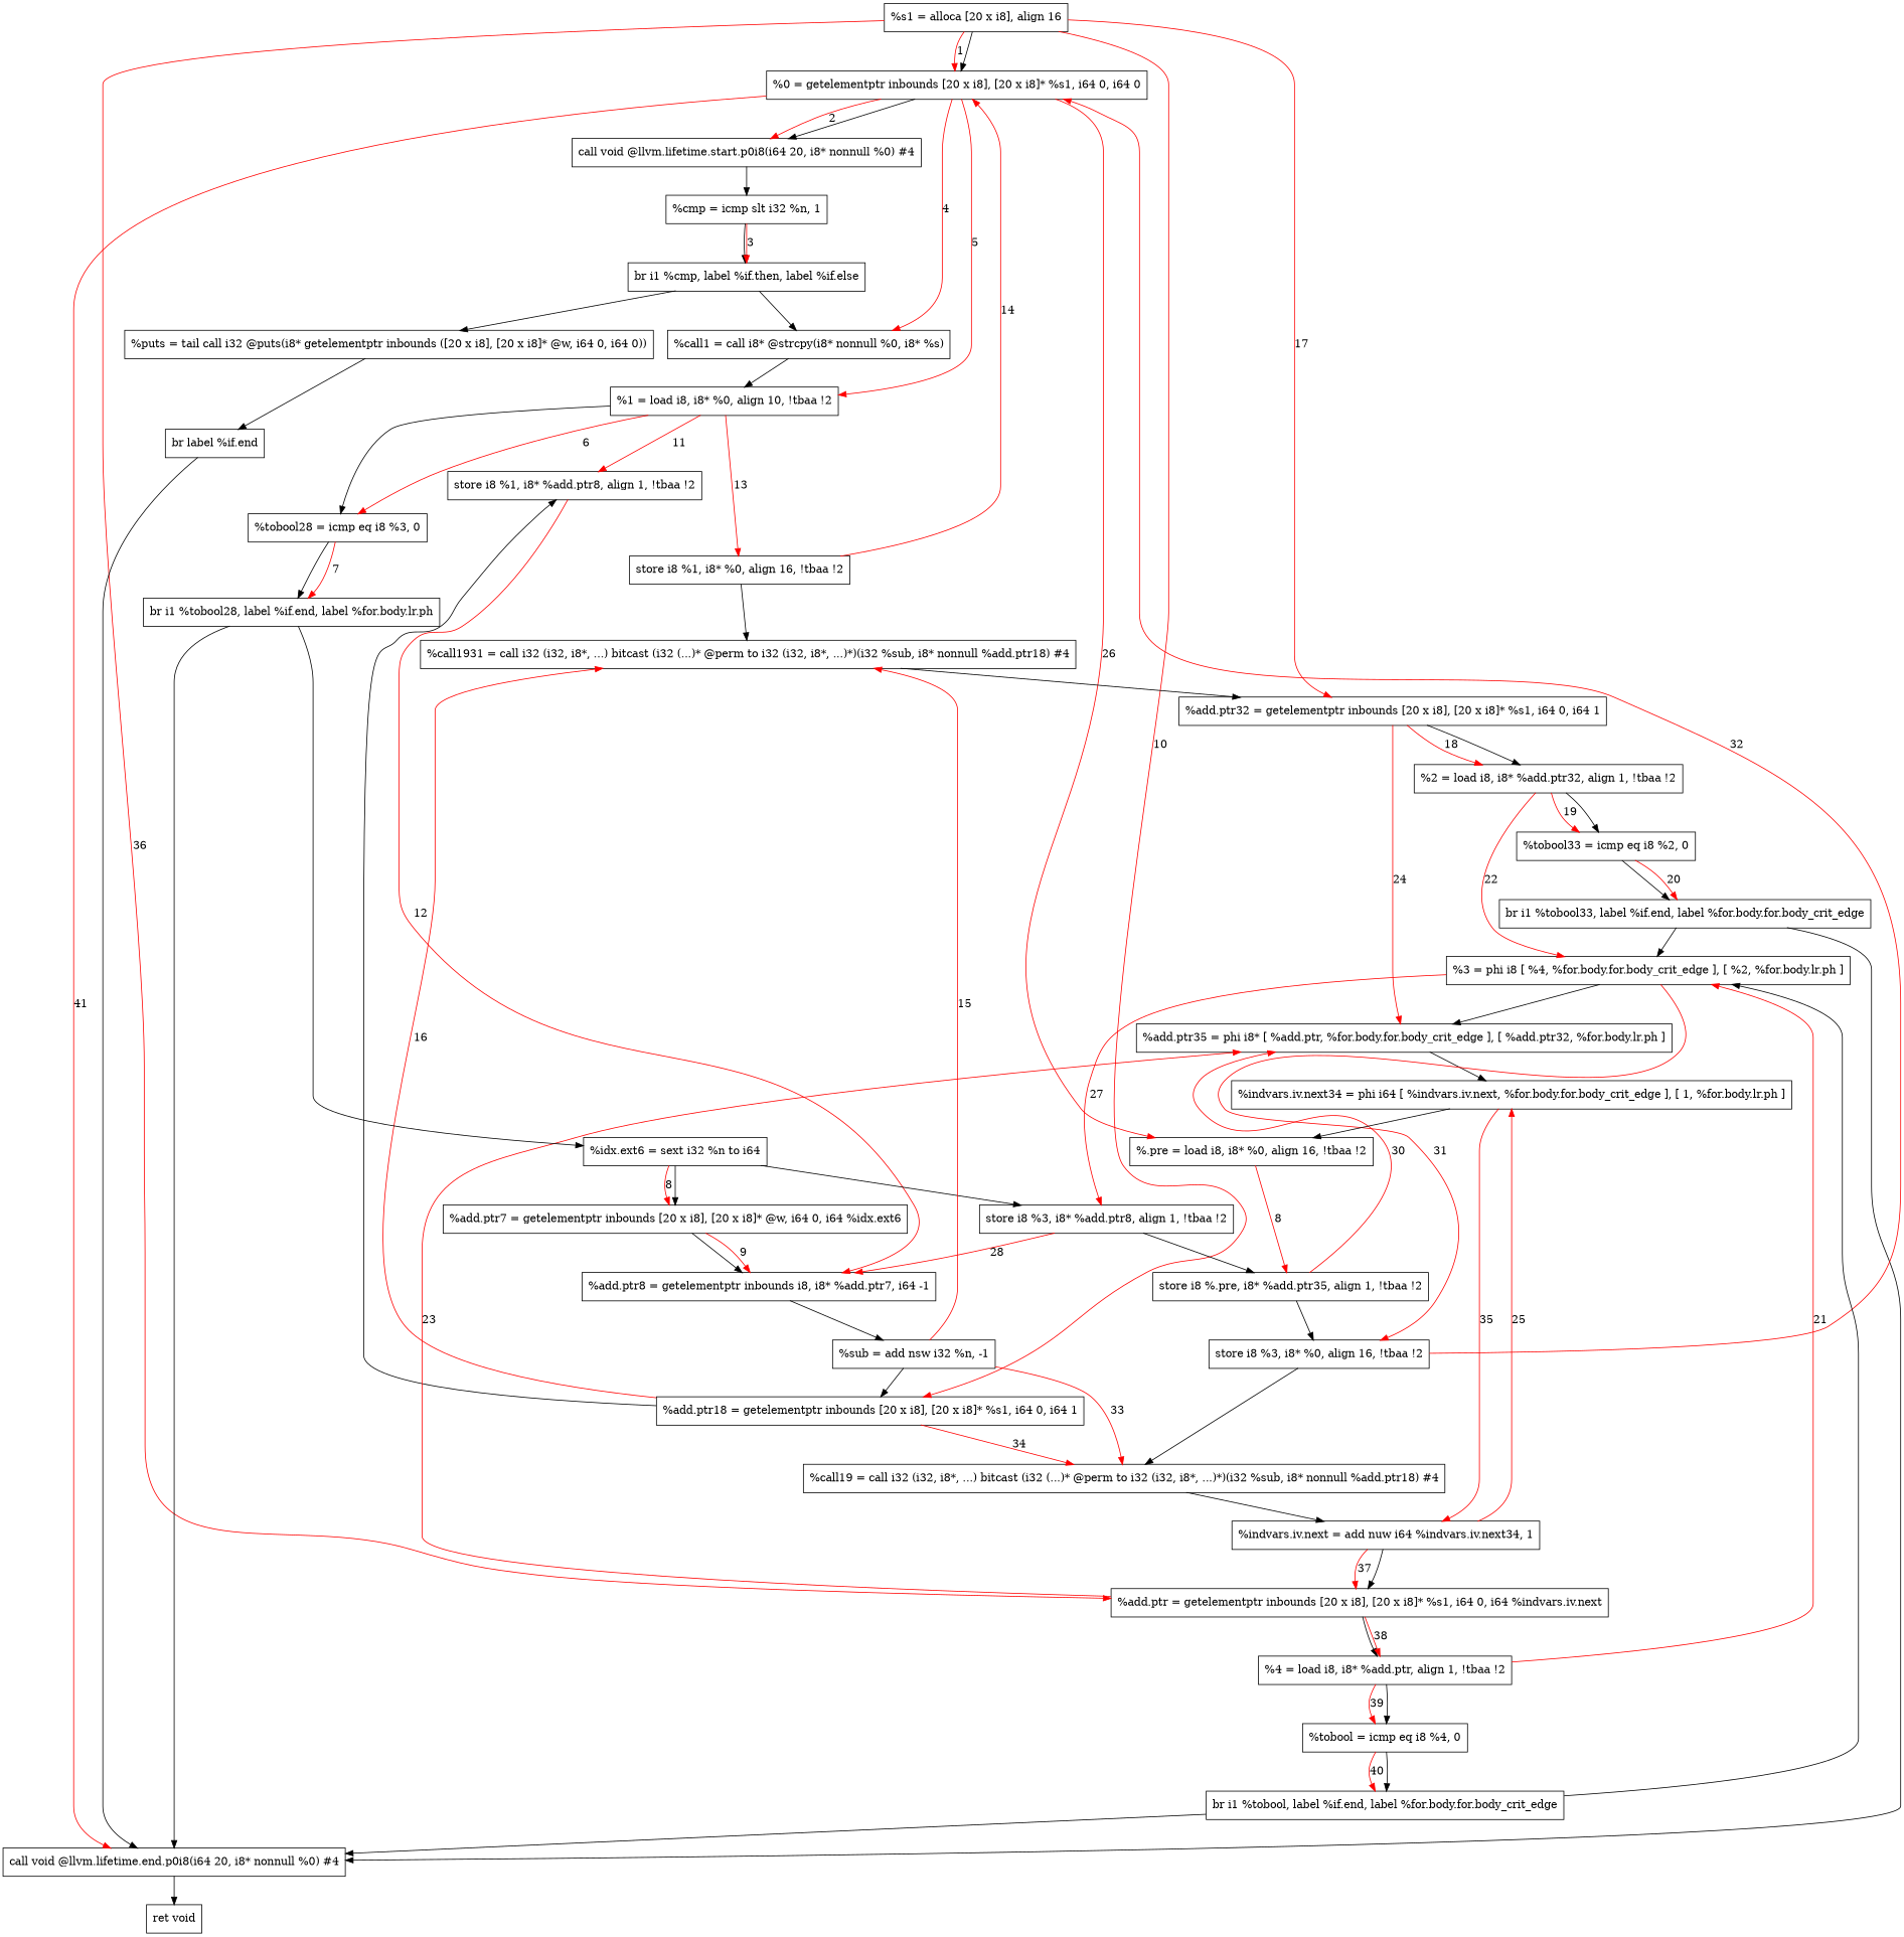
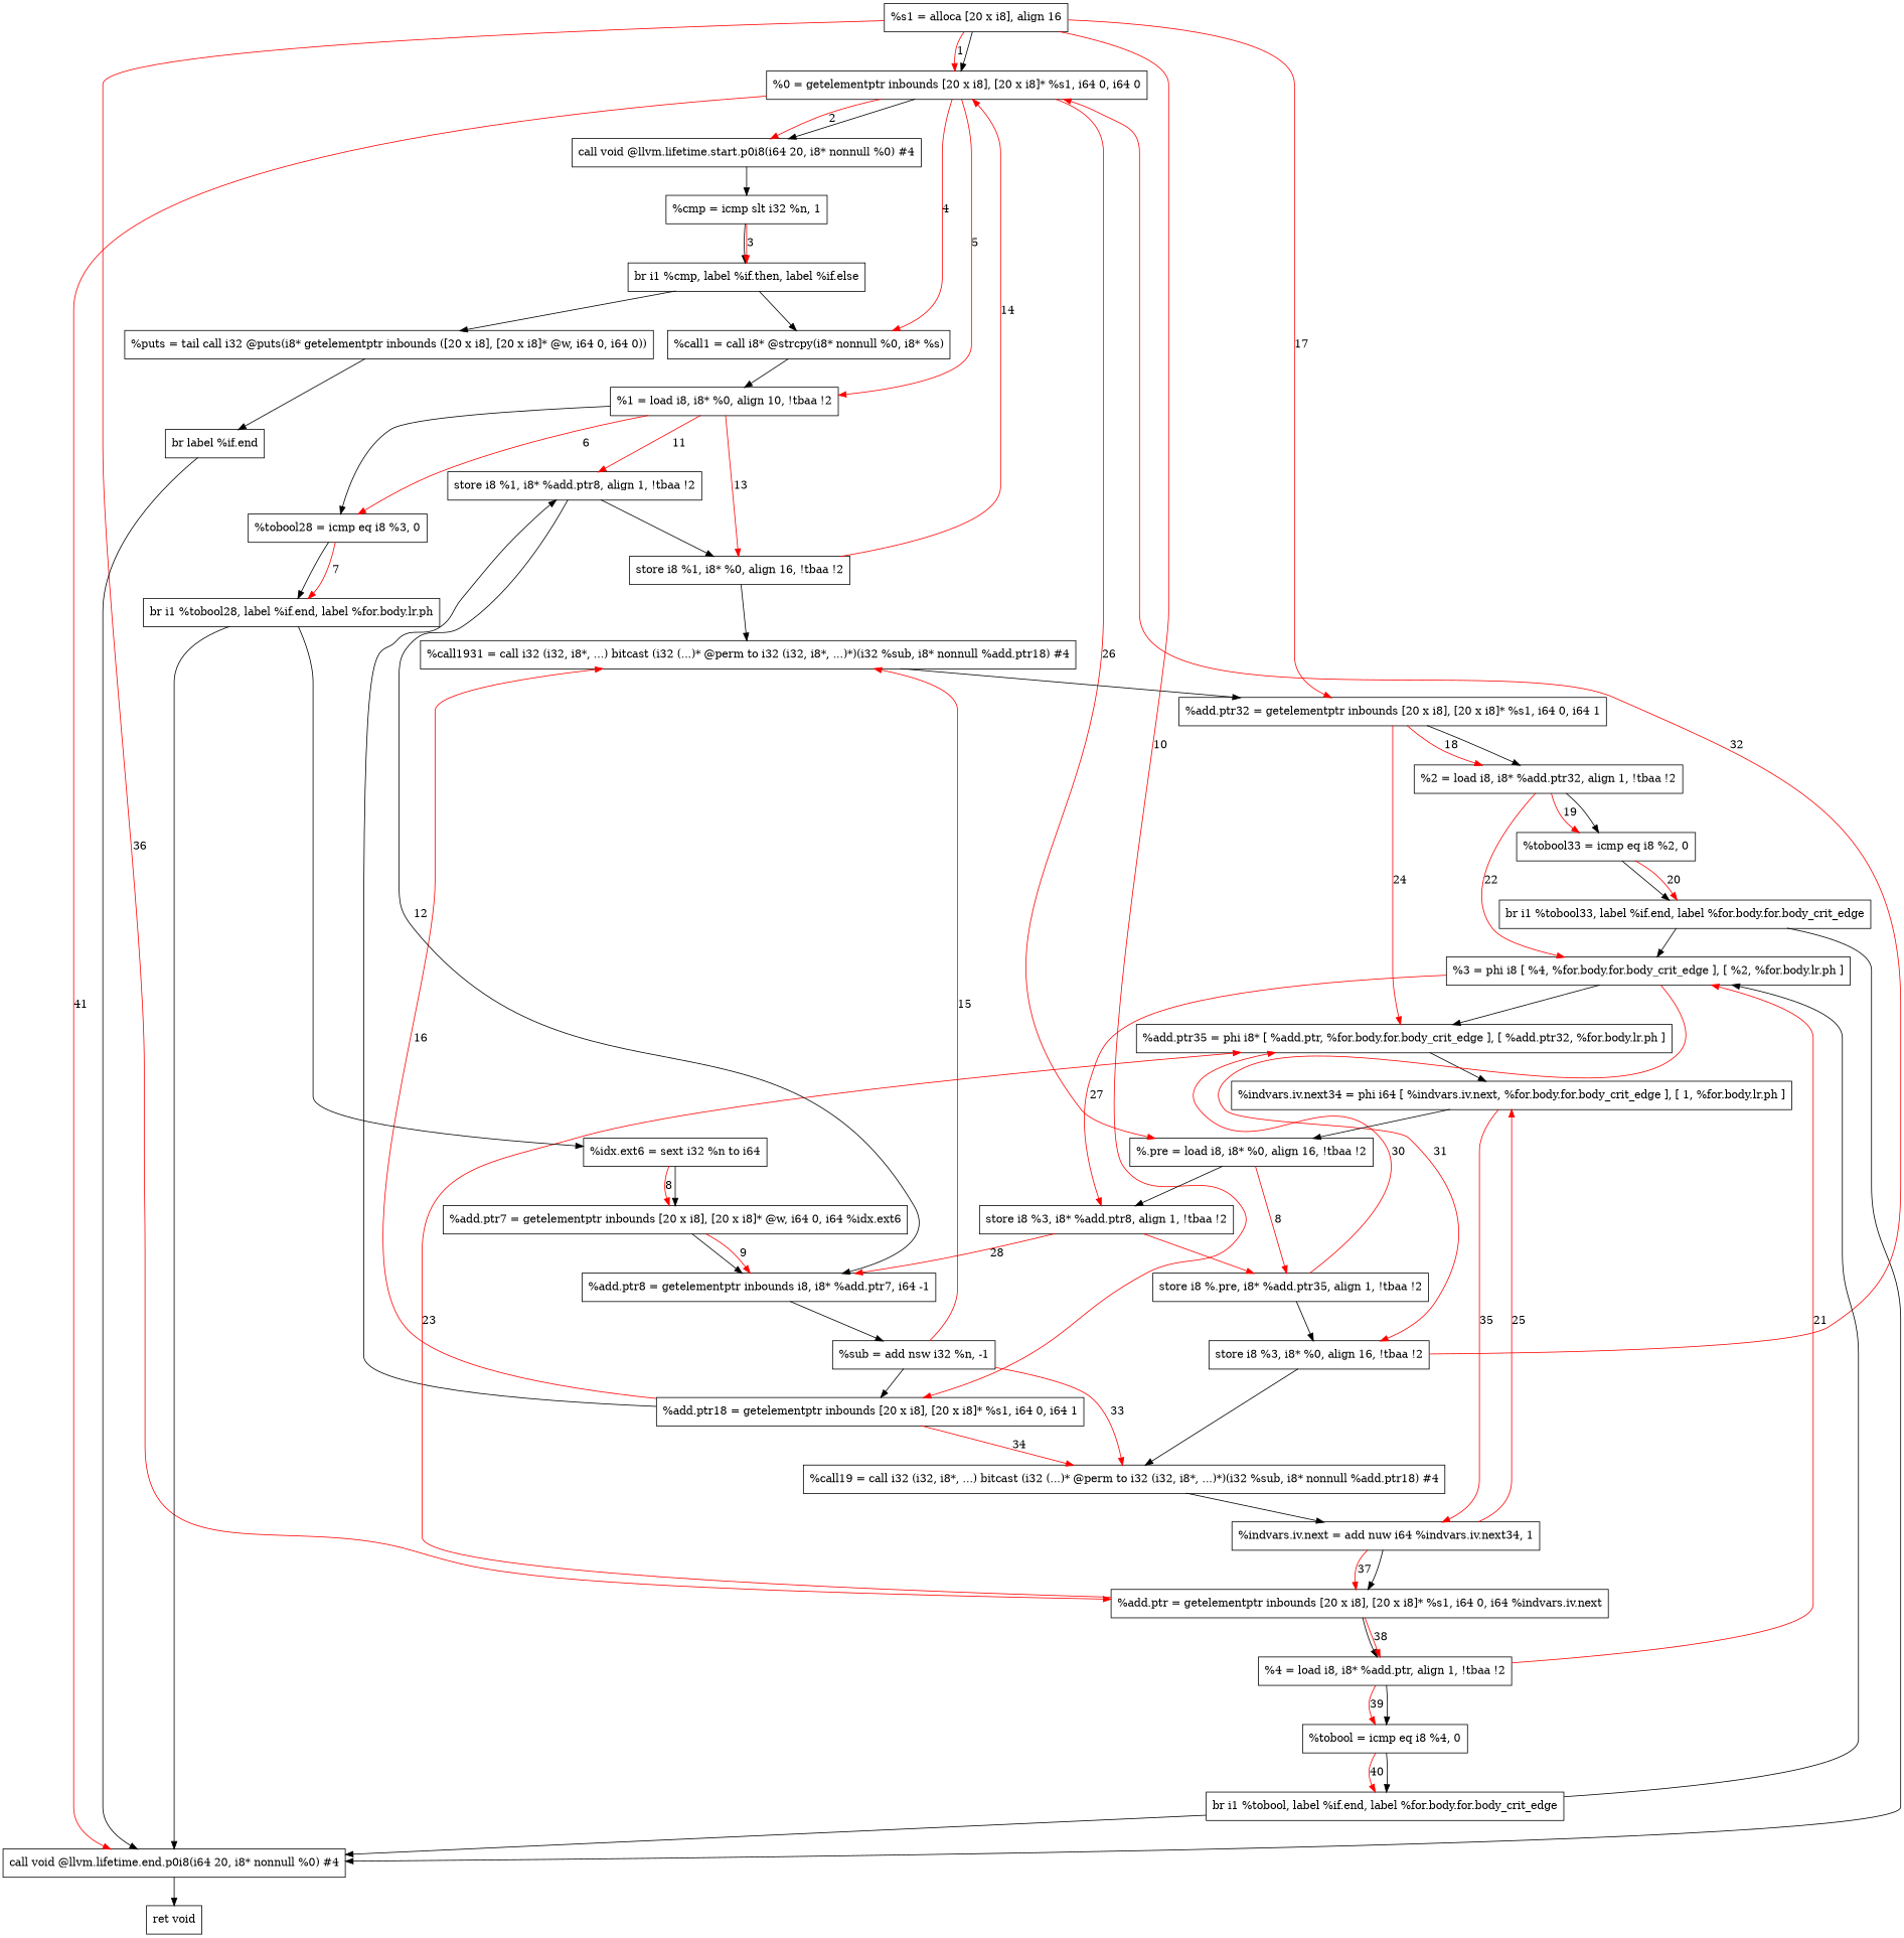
  digraph {
    node [shape=record]
    n1 [label="  %s1 = alloca [20 x i8], align 16"]
    n2 [label="  %0 = getelementptr inbounds [20 x i8], [20 x i8]* %s1, i64 0, i64 0"]
    n3 [label="  %add.ptr18 = getelementptr inbounds [20 x i8], [20 x i8]* %s1, i64 0, i64 1"]
    n4 [label="  %add.ptr32 = getelementptr inbounds [20 x i8], [20 x i8]* %s1, i64 0, i64 1"]
    n5 [label="  %add.ptr = getelementptr inbounds [20 x i8], [20 x i8]* %s1, i64 0, i64 %indvars.iv.next"]
    n6 [label="  call void @llvm.lifetime.start.p0i8(i64 20, i8* nonnull %0) #4"]
    n7 [label="  %call1 = call i8* @strcpy(i8* nonnull %0, i8* %s)"]
    n8 [label="%1 = load i8, i8* %0, align 10, !tbaa !2"]
    n9 [label="  %.pre = load i8, i8* %0, align 16, !tbaa !2"]
    n10 [label="  call void @llvm.lifetime.end.p0i8(i64 20, i8* nonnull %0) #4"]
    n11 [label="  store i8 %1, i8* %add.ptr8, align 1, !tbaa !2"]
    n12 [label="  %call1931 = call i32 (i32, i8*, ...) bitcast (i32 (...)* @perm to i32 (i32, i8*, ...)*)(i32 %sub, i8* nonnull %add.ptr18) #4"]
    n13 [label="  %call19 = call i32 (i32, i8*, ...) bitcast (i32 (...)* @perm to i32 (i32, i8*, ...)*)(i32 %sub, i8* nonnull %add.ptr18) #4"]
    n14 [label="  %2 = load i8, i8* %add.ptr32, align 1, !tbaa !2"]
    n15 [label="  %add.ptr35 = phi i8* [ %add.ptr, %for.body.for.body_crit_edge ], [ %add.ptr32, %for.body.lr.ph ]"]
    n16 [label="  %4 = load i8, i8* %add.ptr, align 1, !tbaa !2"]
    n17 [label="  %cmp = icmp slt i32 %n, 1"]
    n18 [label="%tobool28 = icmp eq i8 %3, 0"]
    n19 [label="  store i8 %1, i8* %0, align 16, !tbaa !2"]
    n20 [label="  store i8 %3, i8* %add.ptr8, align 1, !tbaa !2"]
    n21 [label="  store i8 %.pre, i8* %add.ptr35, align 1, !tbaa !2"]
    n22 [label="  ret void"]
    n23 [label="  br i1 %cmp, label %if.then, label %if.else"]
    n24 [label="  %puts = tail call i32 @puts(i8* getelementptr inbounds ([20 x i8], [20 x i8]* @w, i64 0, i64 0))"]
    n25 [label="  br label %if.end"]
    n26 [label="  br i1 %tobool28, label %if.end, label %for.body.lr.ph"]
    n27 [label="  %add.ptr8 = getelementptr inbounds i8, i8* %add.ptr7, i64 -1"]
    n28 [label="  %idx.ext6 = sext i32 %n to i64"]
    n29 [label="  %add.ptr7 = getelementptr inbounds [20 x i8], [20 x i8]* @w, i64 0, i64 %idx.ext6"]
    n30 [label="  %sub = add nsw i32 %n, -1"]
    n31 [label="  %indvars.iv.next = add nuw i64 %indvars.iv.next34, 1"]
    n32 [label="  %tobool33 = icmp eq i8 %2, 0"]
    n33 [label="  %3 = phi i8 [ %4, %for.body.for.body_crit_edge ], [ %2, %for.body.lr.ph ]"]
    n34 [label="  %indvars.iv.next34 = phi i64 [ %indvars.iv.next, %for.body.for.body_crit_edge ], [ 1, %for.body.lr.ph ]"]
    n35 [label="  br i1 %tobool33, label %if.end, label %for.body.for.body_crit_edge"]
    n36 [label="  store i8 %3, i8* %0, align 16, !tbaa !2"]
    n37 [label="  %tobool = icmp eq i8 %4, 0"]
    n38 [label="  br i1 %tobool, label %if.end, label %for.body.for.body_crit_edge"]
    n1 -> n2
    n1 -> n2 [color=red label=1]
    n1 -> n3 [color=red label=10]
    n1 -> n4 [color=red label=17]
    n1 -> n5 [color=red label=36]
    n2 -> n6
    n2 -> n6 [color=red label=2]
    n2 -> n7 [color=red label=4]
    n2 -> n8 [color=red label=5]
    n2 -> n9 [color=red label=26]
    n2 -> n10 [color=red label=41]
    n3 -> n11
    n3 -> n12 [color=red label=16]
    n3 -> n13 [color=red label=34]
    n4 -> n14
    n4 -> n14 [color=red label=18]
    n4 -> n15 [color=red label=24]
    n5 -> n15 [color=red label=23]
    n5 -> n16
    n5 -> n16 [color=red label=38]
    n6 -> n17
    n7 -> n8
    n8 -> n11 [color=red label=11]
    n8 -> n18
    n8 -> n18 [color=red label=6]
    n8 -> n19 [color=red label=13]
-   n28 -> n20
+   n9 -> n20
    n9 -> n21 [color=red label=8]
    n10 -> n22
-   n11 -> n27 [color=red label=12]
+   n11 -> n19
+   n11 -> n27 [color=black label=12]
    n12 -> n4
    n13 -> n31
    n14 -> n32
    n14 -> n32 [color=red label=19]
    n14 -> n33 [color=red label=22]
    n15 -> n34
    n16 -> n33 [color=red label=21]
    n16 -> n37
    n16 -> n37 [color=red label=39]
    n17 -> n23
    n17 -> n23 [color=red label=3]
    n18 -> n26
    n18 -> n26 [color=red label=7]
    n19 -> n2 [color=red label=14]
    n19 -> n12
-   n20 -> n21
+   n20 -> n21 [color=red]
    n20 -> n27 [color=red label=28]
    n21 -> n15 [color=red label=30]
    n21 -> n36
    n23 -> n7
    n23 -> n24
    n24 -> n25
    n25 -> n10
    n26 -> n10
    n26 -> n28
    n27 -> n30
    n28 -> n29
    n28 -> n29 [color=red label=8]
    n29 -> n27
    n29 -> n27 [color=red label=9]
    n30 -> n3
    n30 -> n12 [color=red label=15]
    n30 -> n13 [color=red label=33]
    n31 -> n5
    n31 -> n5 [color=red label=37]
    n31 -> n34 [color=red label=25]
    n32 -> n35
    n32 -> n35 [color=red label=20]
    n33 -> n15
    n33 -> n20 [color=red label=27]
    n33 -> n36 [color=red label=31]
    n34 -> n9
    n34 -> n31 [color=red label=35]
    n35 -> n10
    n35 -> n33
    n36 -> n2 [color=red label=32]
    n36 -> n13
    n37 -> n38
    n37 -> n38 [color=red label=40]
    n38 -> n10
    n38 -> n33
  }
